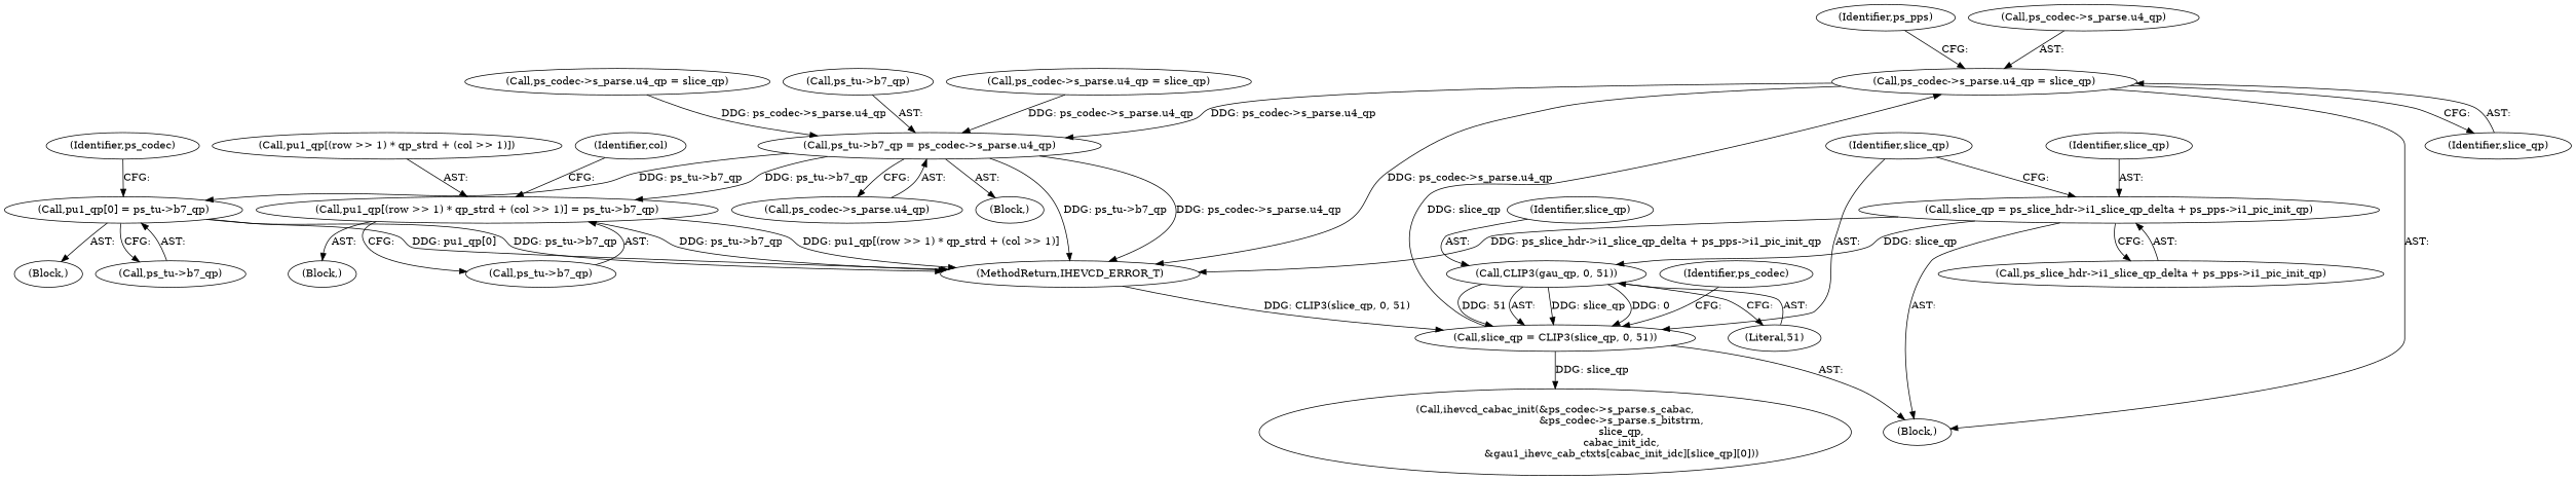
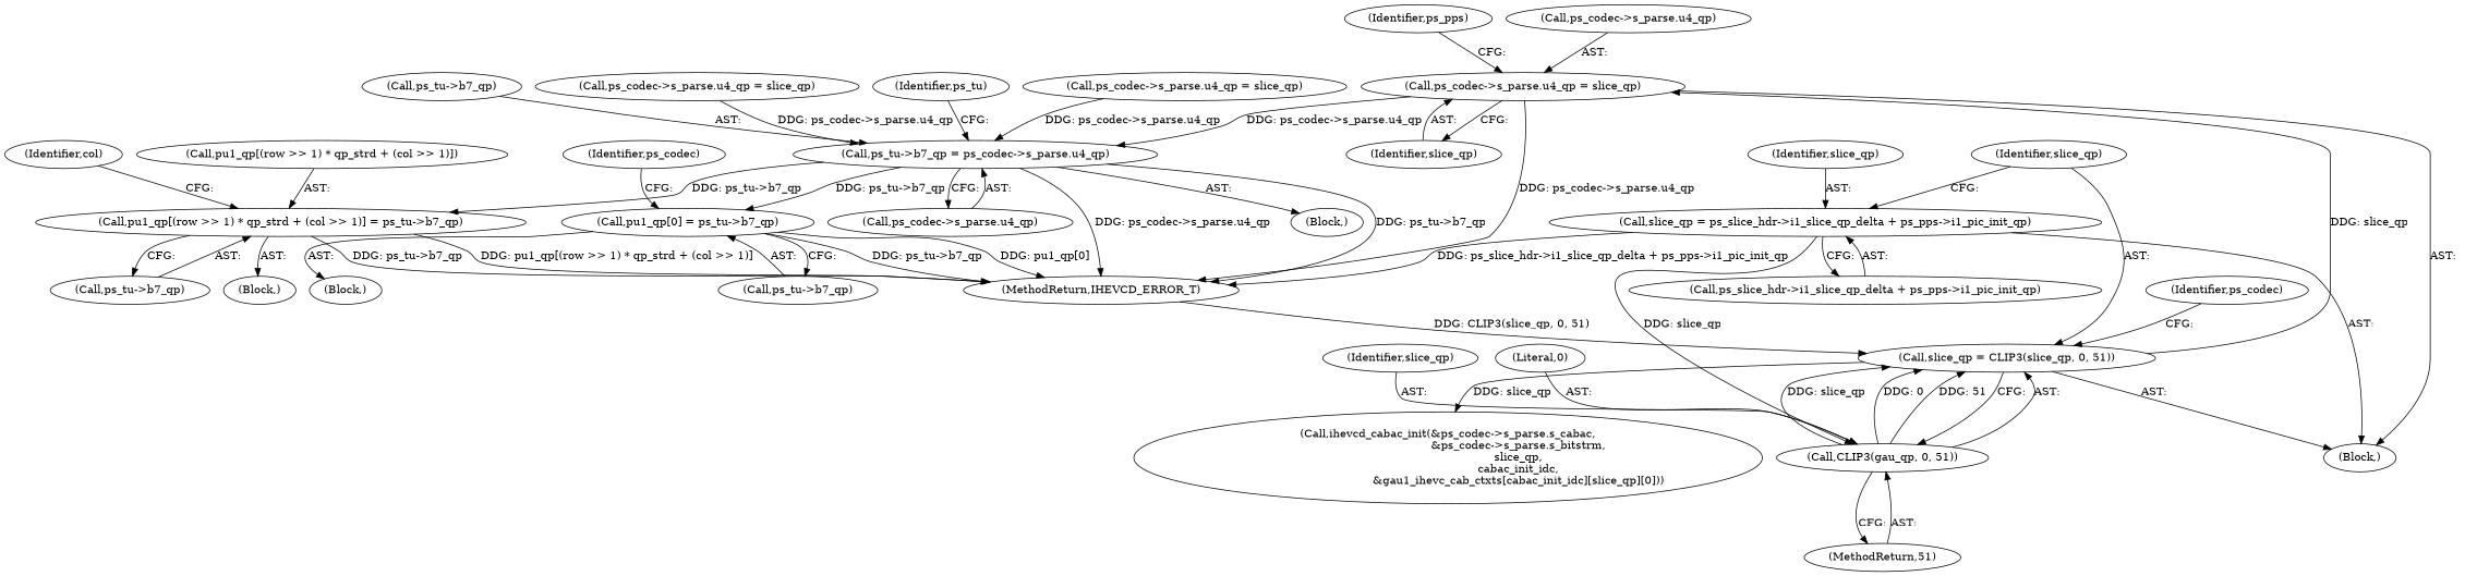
  digraph {
    n1 [label="(Call,ps_codec->s_parse.u4_qp = slice_qp)"]
    n2 [label="(Call,ps_tu->b7_qp = ps_codec->s_parse.u4_qp)"]
    n3 [label="(Block,)"]
    n4 [label="(Identifier,slice_qp)"]
    n5 [label="(MethodReturn,IHEVCD_ERROR_T)"]
    n6 [label="(Call,pu1_qp[0] = ps_tu->b7_qp)"]
    n7 [label="(Call,pu1_qp[(row >> 1) * qp_strd + (col >> 1)] = ps_tu->b7_qp)"]
    n8 [label="(Call,ps_codec->s_parse.u4_qp)"]
    n9 [label="(Block,)"]
    n10 [label="(Call,slice_qp = CLIP3(slice_qp, 0, 51))"]
    n11 [label="(Call,CLIP3(gau_qp, 0, 51))"]
    n12 [label="(Call,ihevcd_cabac_init(&ps_codec->s_parse.s_cabac,\n                                        &ps_codec->s_parse.s_bitstrm,\n                                        slice_qp,\n                                        cabac_init_idc,\n                                        &gau1_ihevc_cab_ctxts[cabac_init_idc][slice_qp][0]))"]
-   n13 [label="(Literal,51)"]
+   n13 [label="(MethodReturn,51)"]
    n14 [label="(Call,slice_qp = ps_slice_hdr->i1_slice_qp_delta + ps_pps->i1_pic_init_qp)"]
    n15 [label="(Call,ps_slice_hdr->i1_slice_qp_delta + ps_pps->i1_pic_init_qp)"]
    n16 [label="(Block,)"]
    n17 [label="(Call,ps_tu->b7_qp)"]
    n18 [label="(Call,ps_tu->b7_qp)"]
    n19 [label="(Block,)"]
    n20 [label="(Identifier,slice_qp)"]
    n21 [label="(Call,ps_codec->s_parse.u4_qp = slice_qp)"]
    n22 [label="(Identifier,slice_qp)"]
    n23 [label="(Identifier,slice_qp)"]
    n24 [label="(Identifier,ps_codec)"]
+   n25 [label="(Literal,0)"]
    n26 [label="(Call,ps_tu->b7_qp)"]
    n27 [label="(Identifier,ps_pps)"]
    n28 [label="(Identifier,ps_codec)"]
    n29 [label="(Call,ps_codec->s_parse.u4_qp)"]
    n30 [label="(Identifier,col)"]
    n31 [label="(Call,ps_codec->s_parse.u4_qp = slice_qp)"]
+   n32 [label="(Identifier,ps_tu)"]
    n33 [label="(Call,pu1_qp[(row >> 1) * qp_strd + (col >> 1)])"]
    n1 -> n2 [label="DDG: ps_codec->s_parse.u4_qp"]
    n1 -> n3 [label="AST: "]
    n1 -> n4 [label="CFG: "]
    n1 -> n5 [label="DDG: ps_codec->s_parse.u4_qp"]
    n2 -> n5 [label="DDG: ps_tu->b7_qp"]
    n2 -> n5 [label="DDG: ps_codec->s_parse.u4_qp"]
    n2 -> n6 [label="DDG: ps_tu->b7_qp"]
    n2 -> n7 [label="DDG: ps_tu->b7_qp"]
    n2 -> n8 [label="CFG: "]
    n2 -> n9 [label="AST: "]
    n4 -> n1 [label="AST: "]
    n5 -> n10 [label="DDG: CLIP3(slice_qp, 0, 51)"]
    n6 -> n5 [label="DDG: ps_tu->b7_qp"]
    n6 -> n5 [label="DDG: pu1_qp[0]"]
    n6 -> n16 [label="AST: "]
    n6 -> n17 [label="CFG: "]
    n7 -> n5 [label="DDG: pu1_qp[(row >> 1) * qp_strd + (col >> 1)]"]
    n7 -> n5 [label="DDG: ps_tu->b7_qp"]
    n7 -> n18 [label="CFG: "]
    n7 -> n19 [label="AST: "]
    n8 -> n2 [label="AST: "]
    n10 -> n1 [label="DDG: slice_qp"]
    n10 -> n3 [label="AST: "]
+   n10 -> n11 [label="CFG: "]
    n10 -> n12 [label="DDG: slice_qp"]
    n11 -> n10 [label="AST: "]
    n11 -> n10 [label="DDG: slice_qp"]
    n11 -> n10 [label="DDG: 0"]
    n11 -> n10 [label="DDG: 51"]
    n11 -> n13 [label="CFG: "]
    n13 -> n11 [label="AST: "]
    n14 -> n3 [label="AST: "]
    n14 -> n5 [label="DDG: ps_slice_hdr->i1_slice_qp_delta + ps_pps->i1_pic_init_qp"]
    n14 -> n11 [label="DDG: slice_qp"]
    n14 -> n15 [label="CFG: "]
    n15 -> n14 [label="AST: "]
    n17 -> n6 [label="AST: "]
    n18 -> n7 [label="AST: "]
    n20 -> n14 [label="AST: "]
    n21 -> n2 [label="DDG: ps_codec->s_parse.u4_qp"]
    n22 -> n10 [label="AST: "]
    n22 -> n14 [label="CFG: "]
    n23 -> n11 [label="AST: "]
    n24 -> n6 [label="CFG: "]
+   n25 -> n11 [label="AST: "]
    n26 -> n2 [label="AST: "]
    n27 -> n1 [label="CFG: "]
    n28 -> n10 [label="CFG: "]
    n29 -> n1 [label="AST: "]
    n30 -> n7 [label="CFG: "]
    n31 -> n2 [label="DDG: ps_codec->s_parse.u4_qp"]
+   n32 -> n2 [label="CFG: "]
    n33 -> n7 [label="AST: "]
  }
